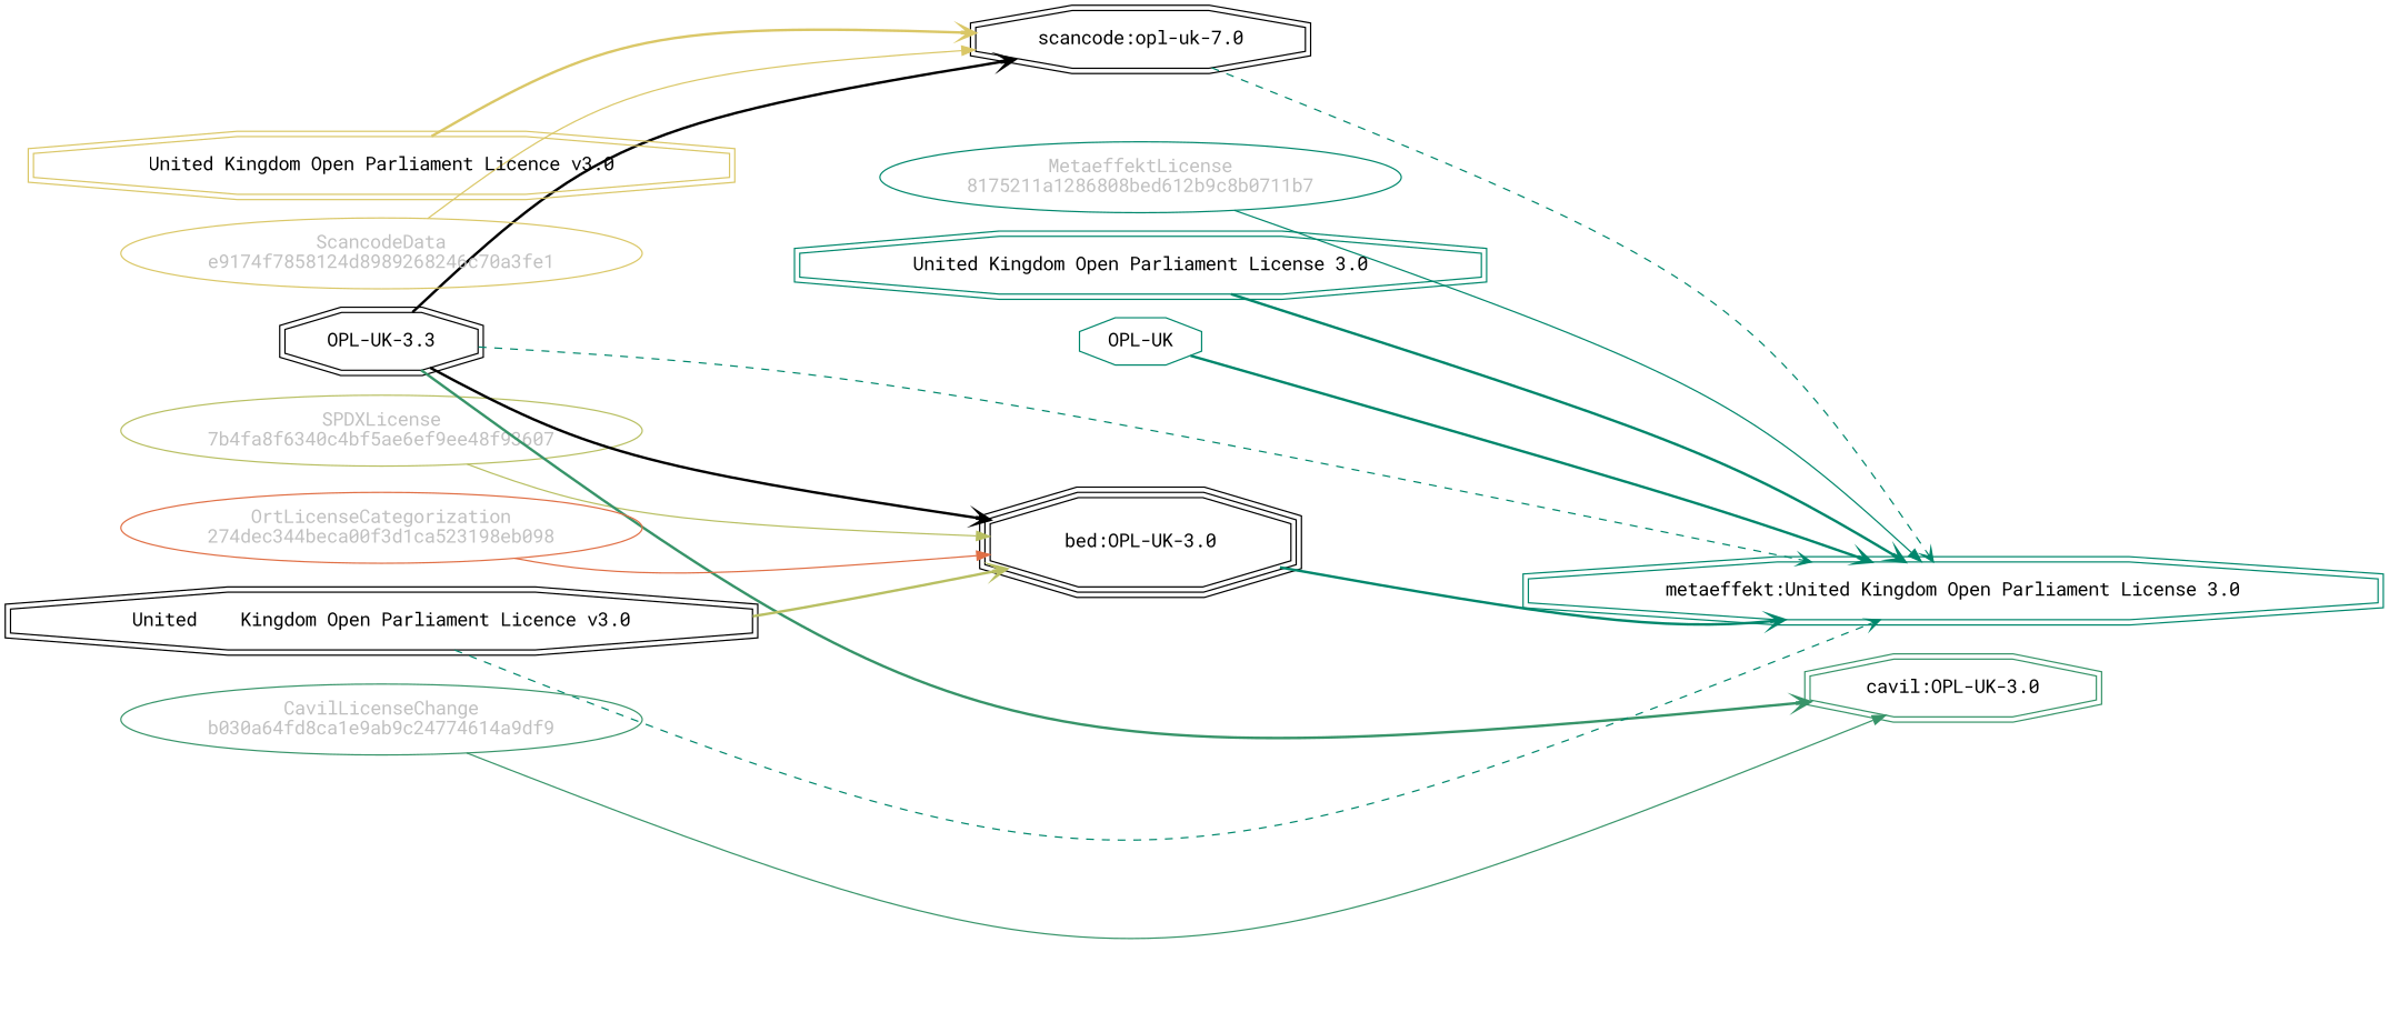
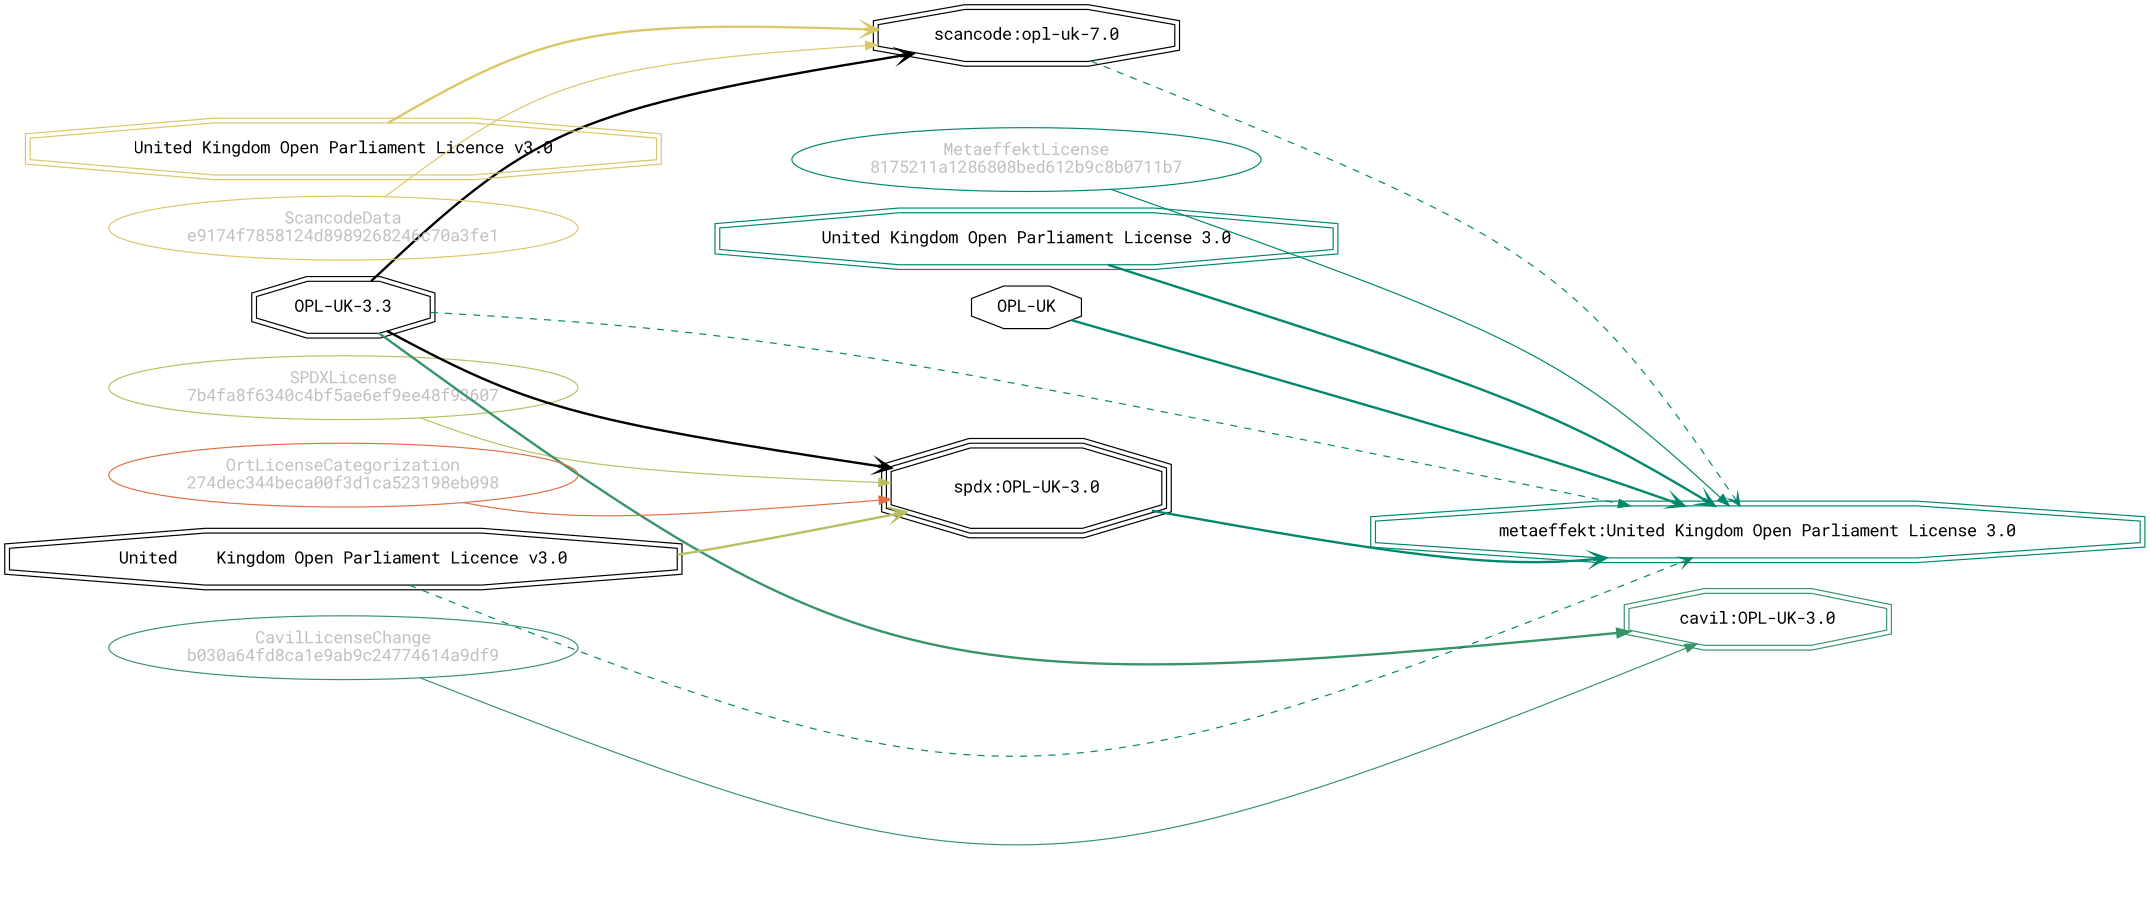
  strict digraph {
    fontname="Roboto Mono"
    rankdir=LR
    splines=curved
    node [fontname="Roboto Mono" shape=doubleoctagon]
    edge [color="#00876c" fontname="Roboto Mono" weight=0.5 arrowhead=vee style=bold]
    n1 [color="#b8bf62" fillcolor="beige;1" fontcolor=gray label="SPDXLicense\n7b4fa8f6340c4bf5ae6ef9ee48f93607" shape=ellipse]
-   n2 [label="bed:OPL-UK-3.0" shape=tripleoctagon]
+   n2 [label="spdx:OPL-UK-3.0" shape=tripleoctagon]
    n3 [color="#00876c" label="metaeffekt:United Kingdom Open Parliament License 3.0"]
    n4 [label="OPL-UK-3.3"]
    n5 [label="scancode:opl-uk-7.0"]
    n6 [color="#379469" label="cavil:OPL-UK-3.0"]
    n7 [label="United    Kingdom Open Parliament Licence v3.0"]
    n8 [color="#dac767" fillcolor="beige;1" fontcolor=gray label="ScancodeData\ne9174f7858124d8989268246c70a3fe1" shape=ellipse]
    n9 [color="#dac767" label="United Kingdom Open Parliament Licence v3.0"]
    n10 [color="#e06f45" fillcolor="beige;1" fontcolor=gray label="OrtLicenseCategorization\n274dec344beca00f3d1ca523198eb098" shape=ellipse]
    n11 [color="#379469" fillcolor="beige;1" fontcolor=gray label="CavilLicenseChange\nb030a64fd8ca1e9ab9c24774614a9df9" shape=ellipse]
    n12 [color="#00876c" fillcolor="beige;1" fontcolor=gray label="MetaeffektLicense\n8175211a1286808bed612b9c8b0711b7" shape=ellipse]
    n13 [color="#00876c" label="United Kingdom Open Parliament License 3.0"]
-   n14 [color="#00876c" label="OPL-UK" shape=octagon]
+   n14 [color=black label="OPL-UK" shape=octagon]
    n1 -> n2 [color="#b8bf62" arrowhead="" style=""]
    n2 -> n3 [weight=0.7]
    n4 -> n2 [weight=0.7 color=""]
-   n4 -> n3 [style=dashed]
+   n4 -> n3 [arrowhead=normal style=dashed]
    n4 -> n5 [weight=0.7 color=""]
-   n4 -> n6 [color="#379469" weight=0.7]
+   n4 -> n6 [arrowhead=normal color="#379469" weight=0.7]
    n5 -> n3 [style=dashed]
    n7 -> n2 [color="#b8bf62" weight=0.7]
    n7 -> n3 [style=dashed]
    n8 -> n5 [color="#dac767" arrowhead="" style=""]
    n9 -> n5 [color="#dac767" weight=0.7]
    n10 -> n2 [color="#e06f45" arrowhead="" style=""]
    n11 -> n6 [color="#379469" arrowhead="" style=""]
    n12 -> n3 [arrowhead="" style=""]
    n13 -> n3 [weight=0.7]
    n14 -> n3
  }
